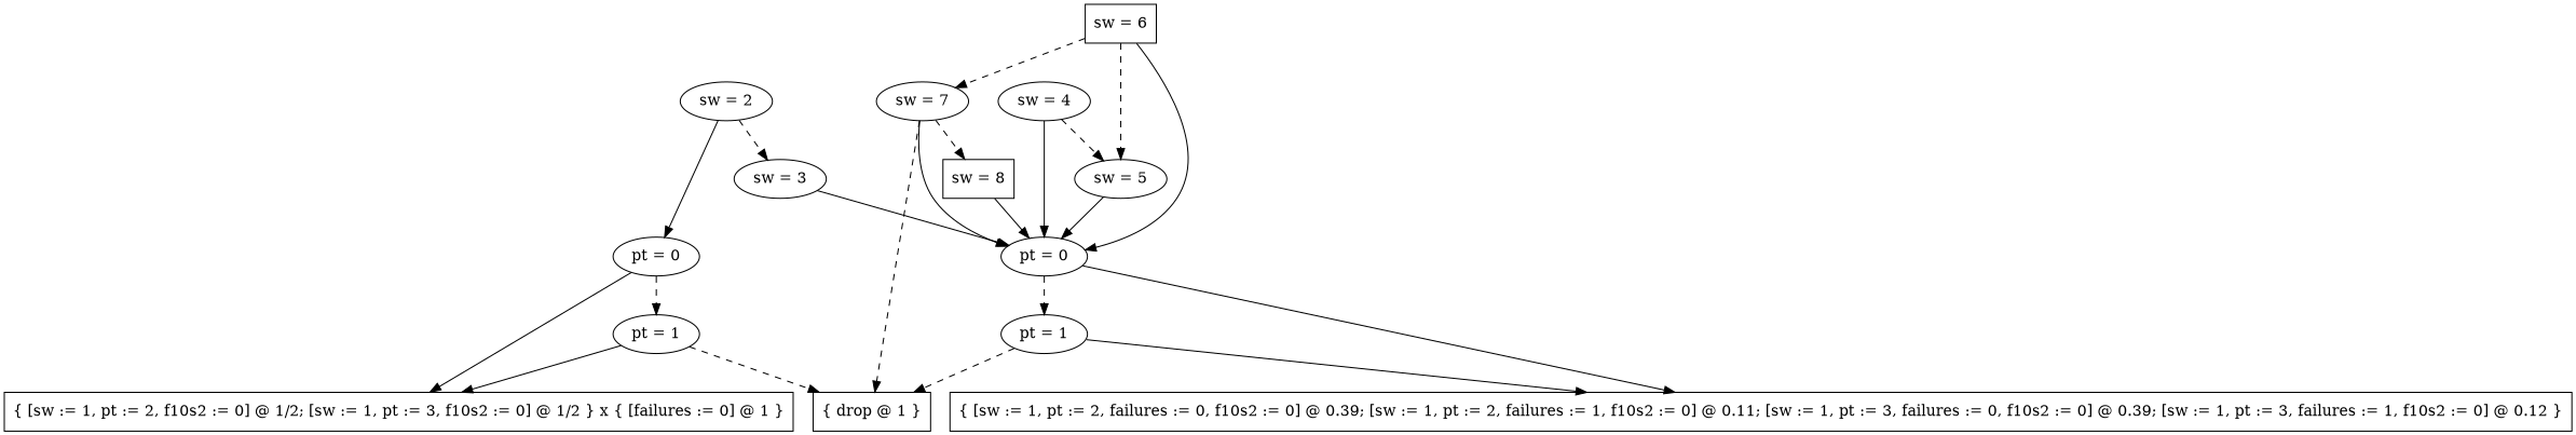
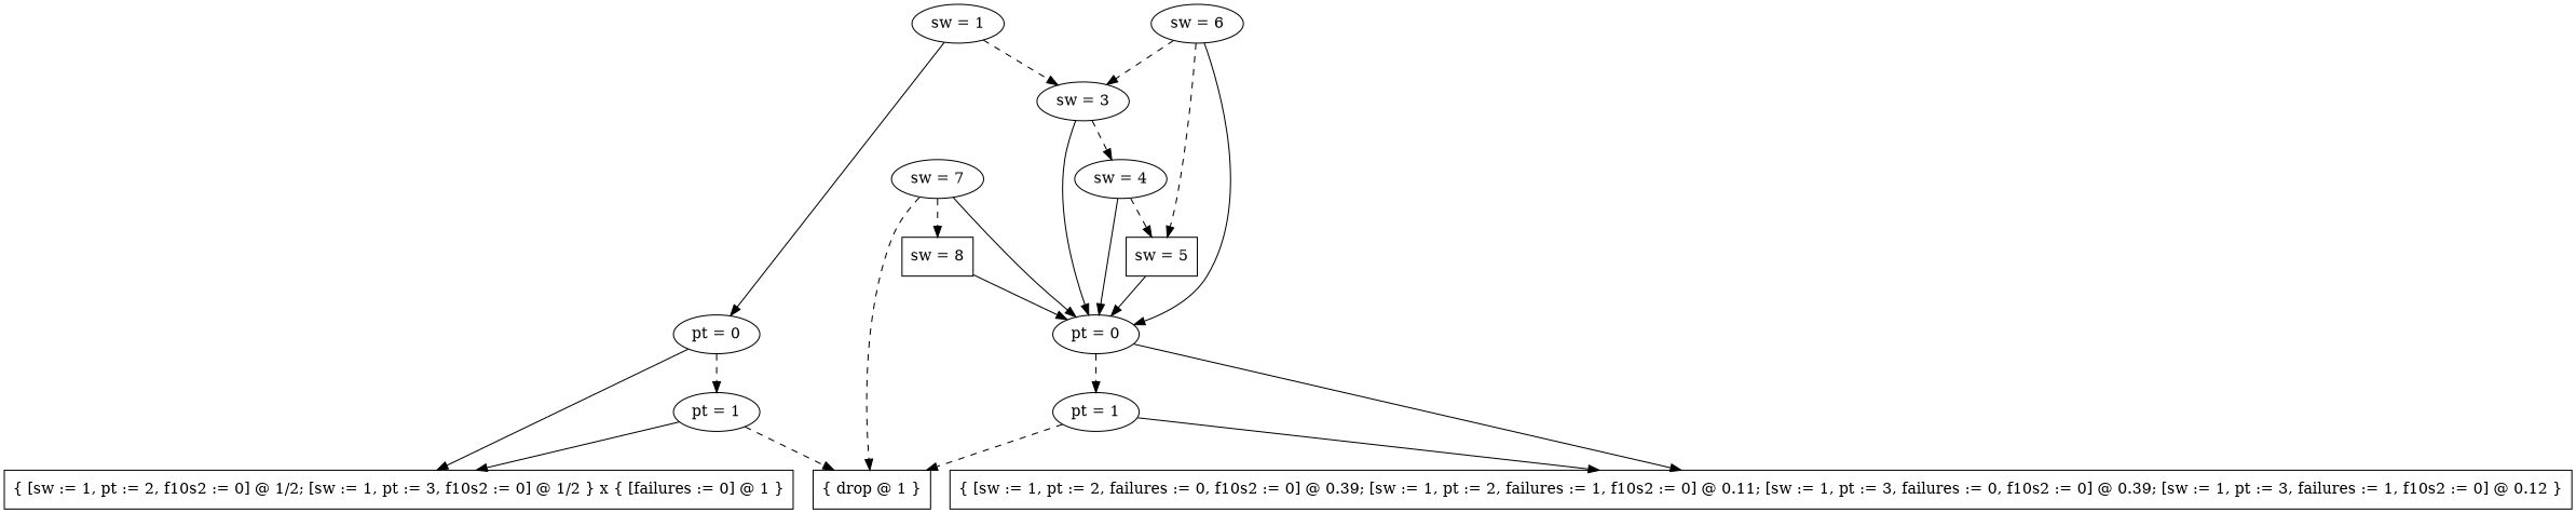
  digraph {
    n1 [label="sw = 4"]
    n2 [label="sw = 7"]
    n3 [label="pt = 1"]
    n4 [label="pt = 1"]
-   n5 [label="sw = 5"]
+   n5 [label="sw = 5" shape=box]
    n6 [label="sw = 3"]
-   n7 [label="sw = 2"]
+   n7 [label="sw = 1"]
    n8 [label="sw = 8" shape=box]
-   n9 [label="sw = 6" shape=box]
+   n9 [label="sw = 6"]
    n10 [label="pt = 0"]
    n11 [label="pt = 0"]
    n12 [label="{ [sw := 1, pt := 2, f10s2 := 0] @ 1/2; [sw := 1, pt := 3, f10s2 := 0] @ 1/2 } x { [failures := 0] @ 1 }" shape=box]
    n13 [label="{ drop @ 1 }" shape=box]
    n14 [label="{ [sw := 1, pt := 2, failures := 0, f10s2 := 0] @ 0.39; [sw := 1, pt := 2, failures := 1, f10s2 := 0] @ 0.11; [sw := 1, pt := 3, failures := 0, f10s2 := 0] @ 0.39; [sw := 1, pt := 3, failures := 1, f10s2 := 0] @ 0.12 }" shape=box]
    subgraph sub_1 {
      rank=same
      n1
    }
    subgraph sub_2 {
      rank=same
      n2
    }
    subgraph sub_3 {
      rank=same
      n3
      n4
    }
    subgraph sub_4 {
      rank=same
      n5
    }
    subgraph sub_5 {
      rank=same
      n6
    }
    subgraph sub_6 {
      rank=same
      n7
    }
    subgraph sub_7 {
      rank=same
      n8
    }
    subgraph sub_8 {
      rank=same
      n9
    }
    subgraph sub_9 {
      rank=same
      n10
      n11
    }
    n1 -> n5 [style=dashed]
    n1 -> n11
    n2 -> n8 [style=dashed]
    n2 -> n11
    n2 -> n13 [style=dashed]
    n3 -> n12
    n3 -> n13 [style=dashed]
    n4 -> n13 [style=dashed]
    n4 -> n14
    n5 -> n11
+   n6 -> n1 [style=dashed]
    n6 -> n11
    n7 -> n6 [style=dashed]
    n7 -> n10
    n8 -> n11
-   n9 -> n2 [style=dashed]
+   n9 -> n6 [style=dashed]
    n9 -> n5 [style=dashed]
    n9 -> n11
    n10 -> n3 [style=dashed]
    n10 -> n12
    n11 -> n4 [style=dashed]
    n11 -> n14
  }
